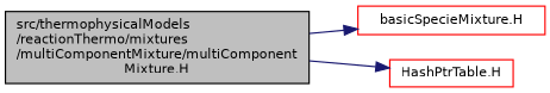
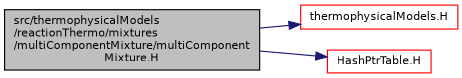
  digraph {
    rankdir=LR
    node [color=red fontname=Helvetica fontsize=10 shape=record]
    edge [color=midnightblue fontname=Helvetica fontsize=10 labelfontname=Helvetica labelfontsize=10 style=solid]
    n1 [color=black fillcolor=grey75 fontcolor=black height=0.2 label="src/thermophysicalModels\l/reactionThermo/mixtures\l/multiComponentMixture/multiComponent\lMixture.H" style=filled width=0.4]
-   n2 [height=0.2 label="basicSpecieMixture.H" width=0.4]
+   n2 [height=0.2 label="thermophysicalModels.H" width=0.4]
    n3 [height=0.2 label="HashPtrTable.H" width=0.4]
    n1 -> n2
    n1 -> n3
  }
